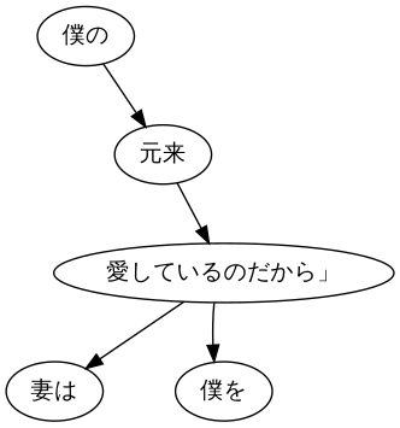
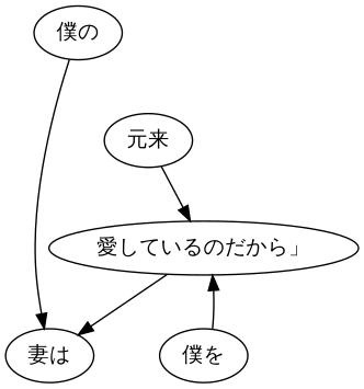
  digraph {
    fontname=Merriweather
    node [fontname=Merriweather]
    edge [fontname=Merriweather]
    n1 [label="僕の"]
    n2 [label="妻は"]
    n3 [label="愛しているのだから」"]
    n4 [label="元来"]
    n5 [label="僕を"]
-   n1 -> n4
+   n1 -> n2
    n3 -> n2
    n4 -> n3
-   n3 -> n5
+   n5 -> n3
  }
